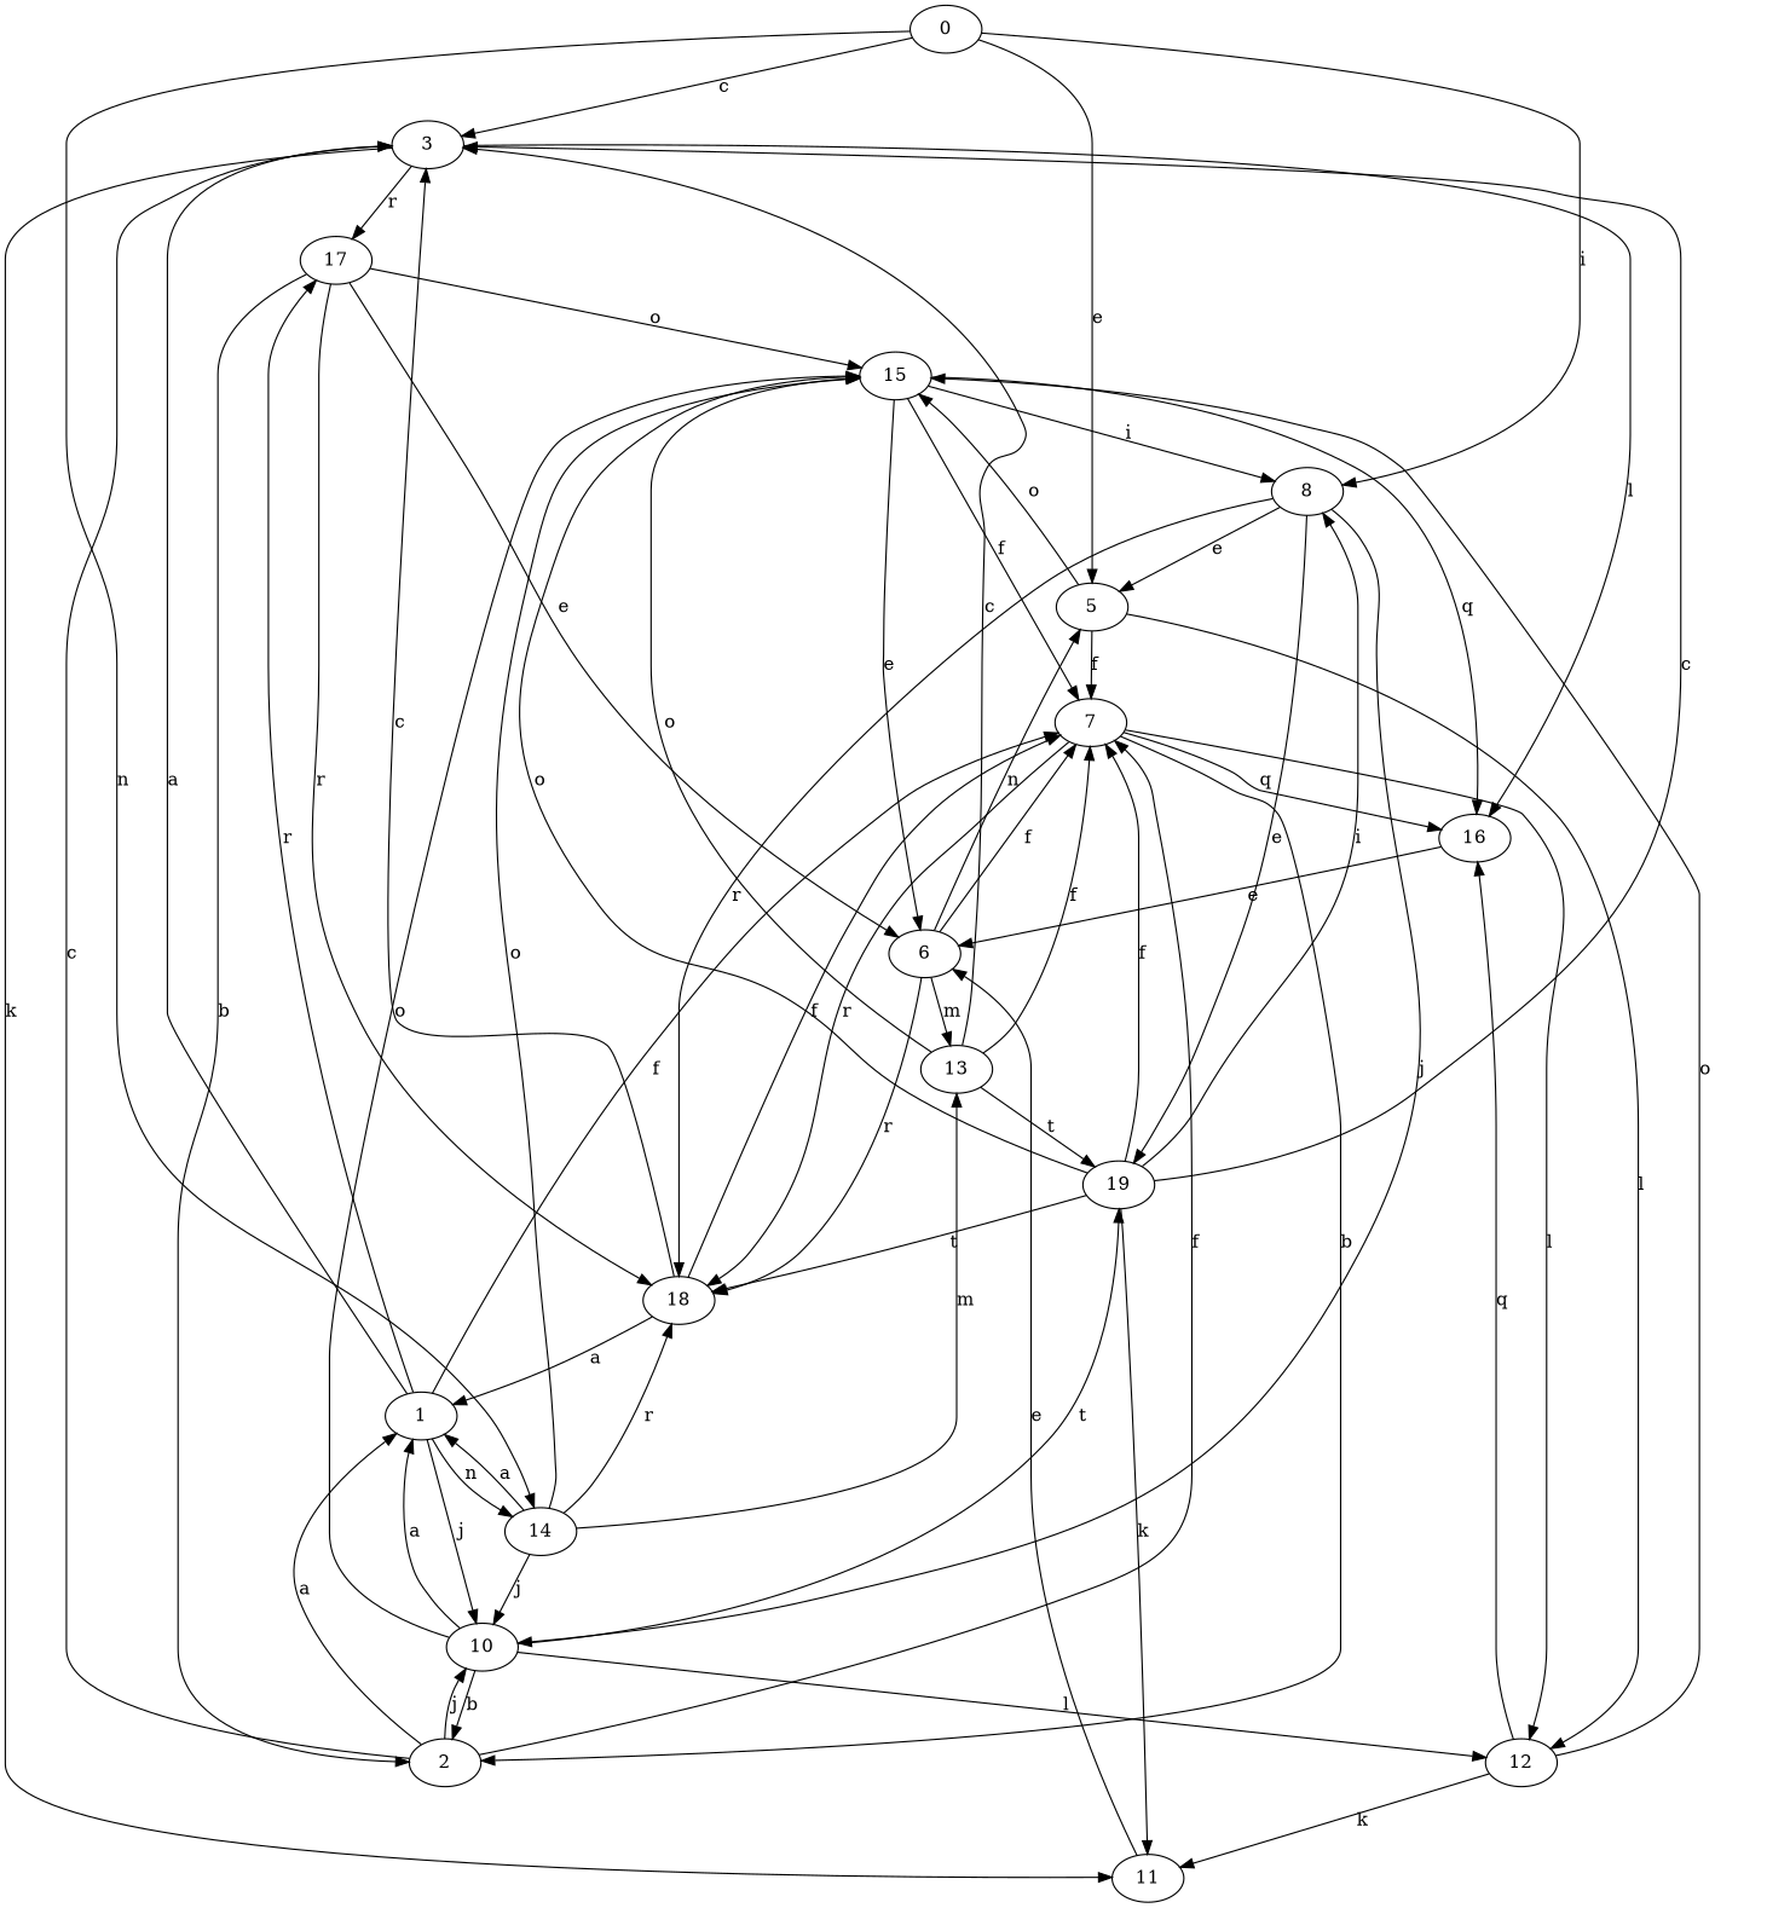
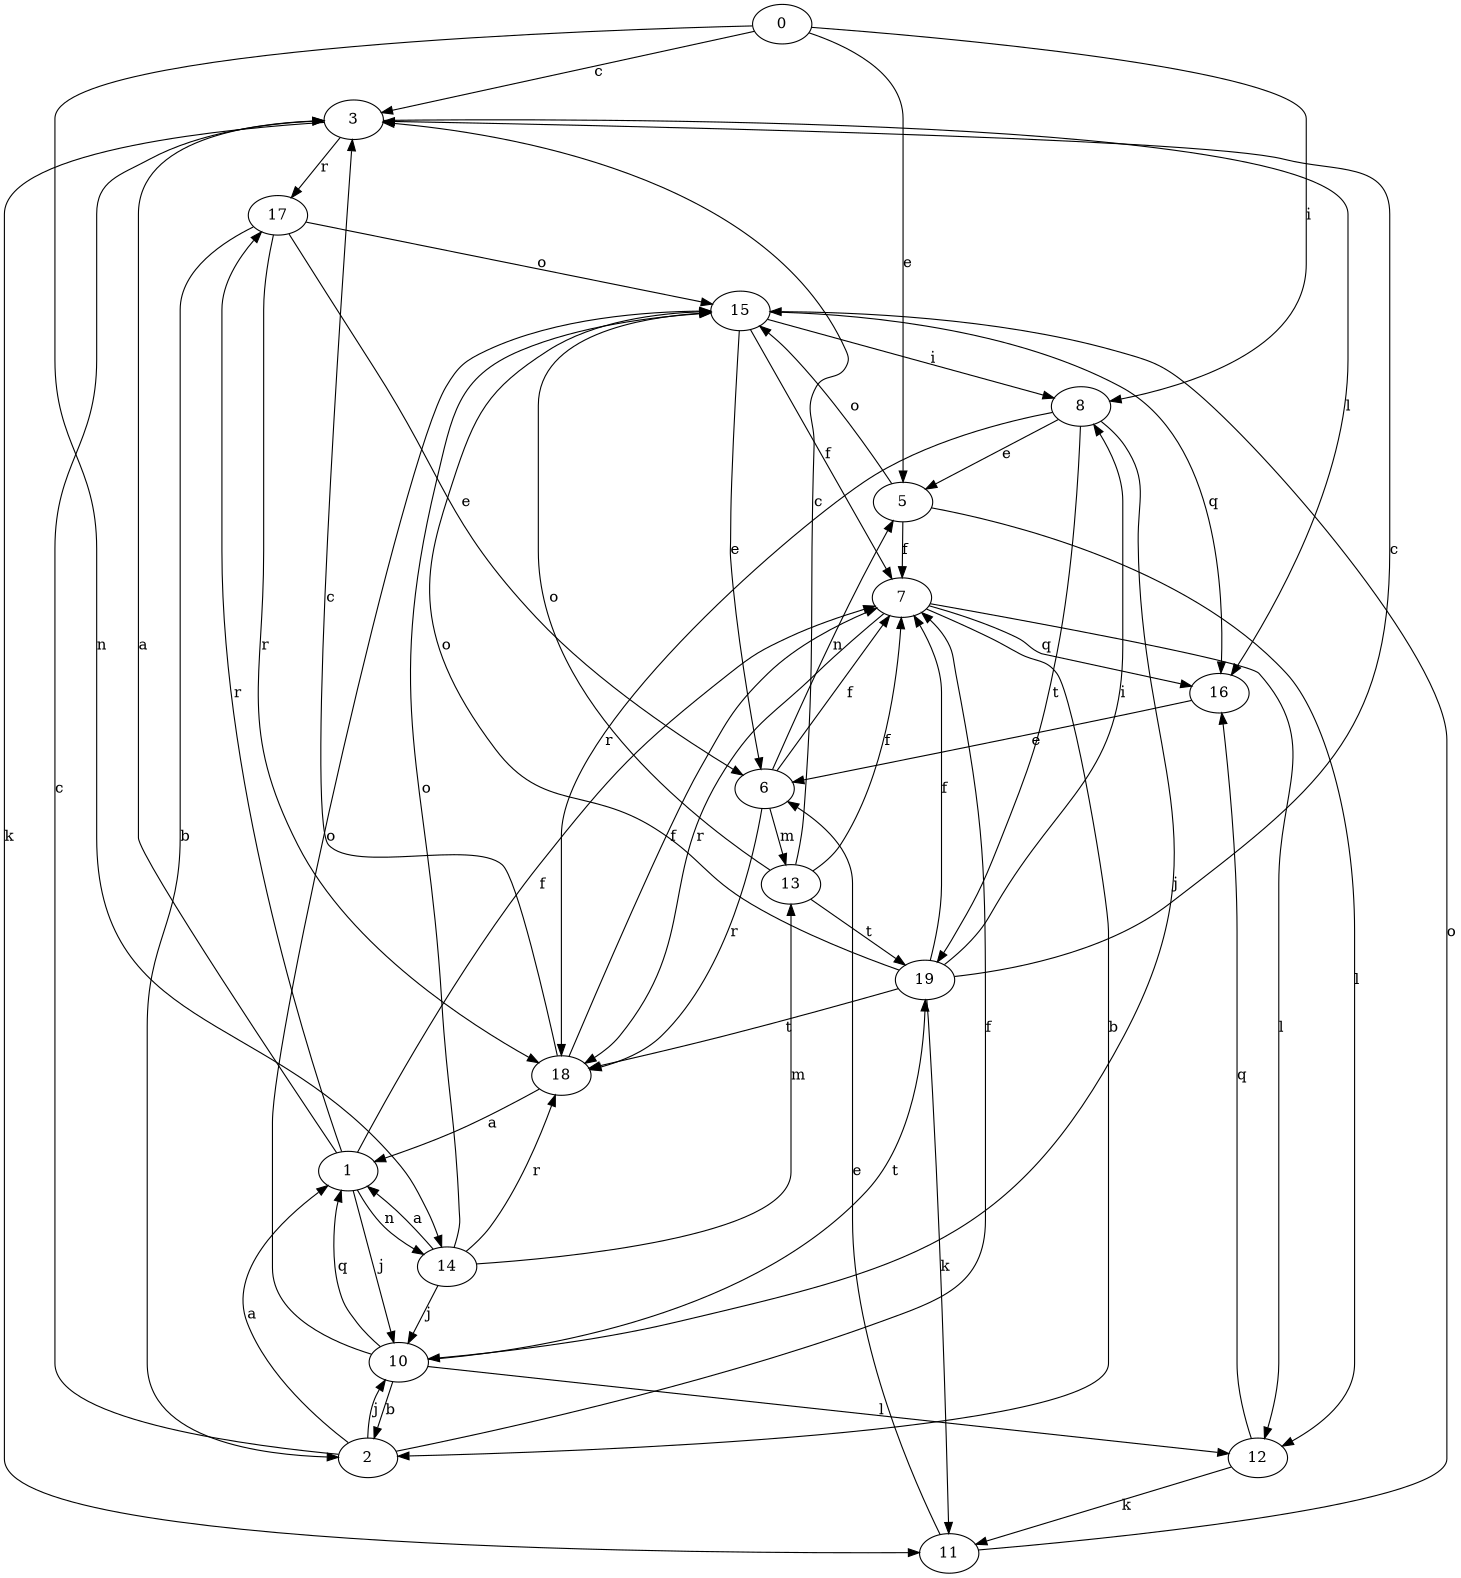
  strict digraph {
    0
    3
    5
    8
    14
    17
    11
    16
    7
    12
    15
    10
    18
    19
    1
    13
    2
    6
    0 -> 3 [label=c]
    0 -> 5 [label=e]
    0 -> 8 [label=i]
    0 -> 14 [label=n]
    3 -> 17 [label=r]
    3 -> 11 [label=k]
    3 -> 16 [label=l]
    5 -> 7 [label=f]
    5 -> 12 [label=l]
    5 -> 15 [label=o]
    8 -> 5 [label=e]
    8 -> 10 [label=j]
    8 -> 18 [label=r]
-   8 -> 19 [label=e]
+   8 -> 19 [label=t]
    14 -> 15 [label=o]
    14 -> 10 [label=j]
    14 -> 18 [label=r]
    14 -> 1 [label=a]
    14 -> 13 [label=m]
    17 -> 15 [label=o]
    17 -> 18 [label=r]
    17 -> 2 [label=b]
    17 -> 6 [label=e]
    11 -> 6 [label=e]
    16 -> 6 [label=e]
    7 -> 16 [label=q]
    7 -> 12 [label=l]
    7 -> 18 [label=r]
    7 -> 2 [label=b]
    12 -> 11 [label=k]
    12 -> 16 [label=q]
-   12 -> 15 [label=o]
+   11 -> 15 [label=o]
    15 -> 8 [label=i]
    15 -> 16 [label=q]
    15 -> 7 [label=f]
    15 -> 6 [label=e]
    10 -> 12 [label=l]
    10 -> 15 [label=o]
    10 -> 19 [label=t]
-   10 -> 1 [label=a]
+   10 -> 1 [label=q]
    10 -> 2 [label=b]
    18 -> 3 [label=c]
    18 -> 7 [label=f]
    18 -> 1 [label=a]
    19 -> 3 [label=c]
    19 -> 8 [label=i]
    19 -> 11 [label=k]
    19 -> 7 [label=f]
    19 -> 15 [label=o]
    19 -> 18 [label=t]
    1 -> 3 [label=a]
    1 -> 14 [label=n]
    1 -> 17 [label=r]
    1 -> 7 [label=f]
    1 -> 10 [label=j]
    13 -> 3 [label=c]
    13 -> 7 [label=f]
    13 -> 15 [label=o]
    13 -> 19 [label=t]
    2 -> 3 [label=c]
    2 -> 7 [label=f]
    2 -> 10 [label=j]
    2 -> 1 [label=a]
    6 -> 5 [label=n]
    6 -> 7 [label=f]
    6 -> 18 [label=r]
    6 -> 13 [label=m]
  }
